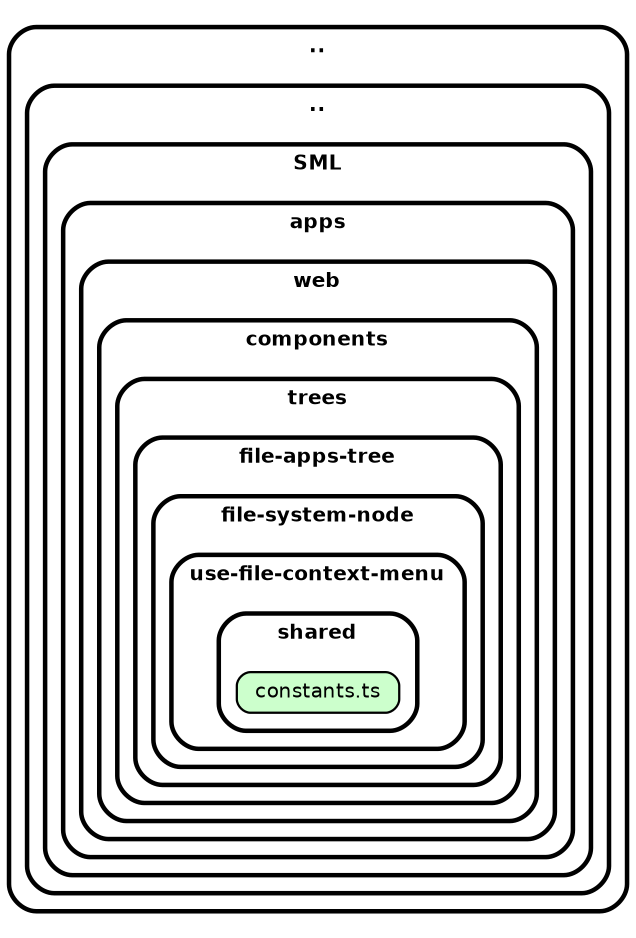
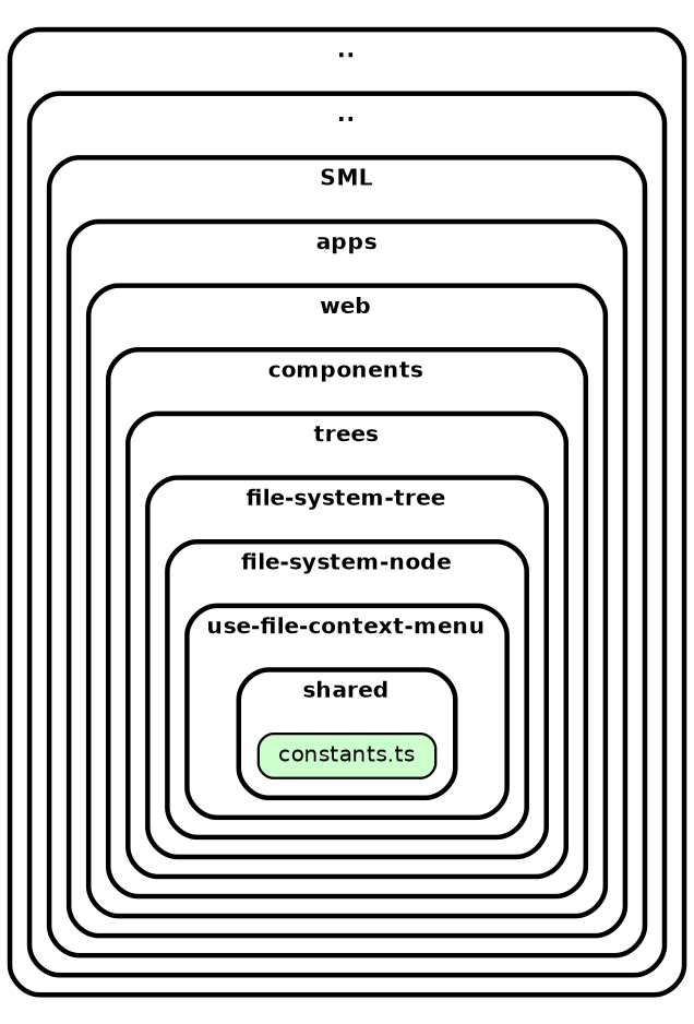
  strict digraph {
    compound=true
    fillcolor="#ffffff"
    fontname="Helvetica-bold"
    fontsize=9
    nodesep=0.16
    rankdir=LR
    ranksep=0.18
    splines=true
    style="rounded,bold,filled"
    n1 [color=black fillcolor="#ccffcc" fontcolor=black fontname=Helvetica fontsize=9 height=0.2 label=<constants.ts> shape=box style="rounded, filled"]
    subgraph cluster_1 {
      label=".."
      subgraph cluster_2 {
        label=".."
        subgraph cluster_3 {
          label=SML
          subgraph cluster_4 {
            label=apps
            subgraph cluster_5 {
              label=web
              subgraph cluster_6 {
                label=components
                subgraph cluster_7 {
                  label=trees
                  subgraph cluster_8 {
-                   label="file-apps-tree"
+                   label="file-system-tree"
                    subgraph cluster_9 {
                      label="file-system-node"
                      subgraph cluster_10 {
                        label="use-file-context-menu"
                        subgraph cluster_11 {
                          label=shared
                          n1
                        }
                      }
                    }
                  }
                }
              }
            }
          }
        }
      }
    }
  }
